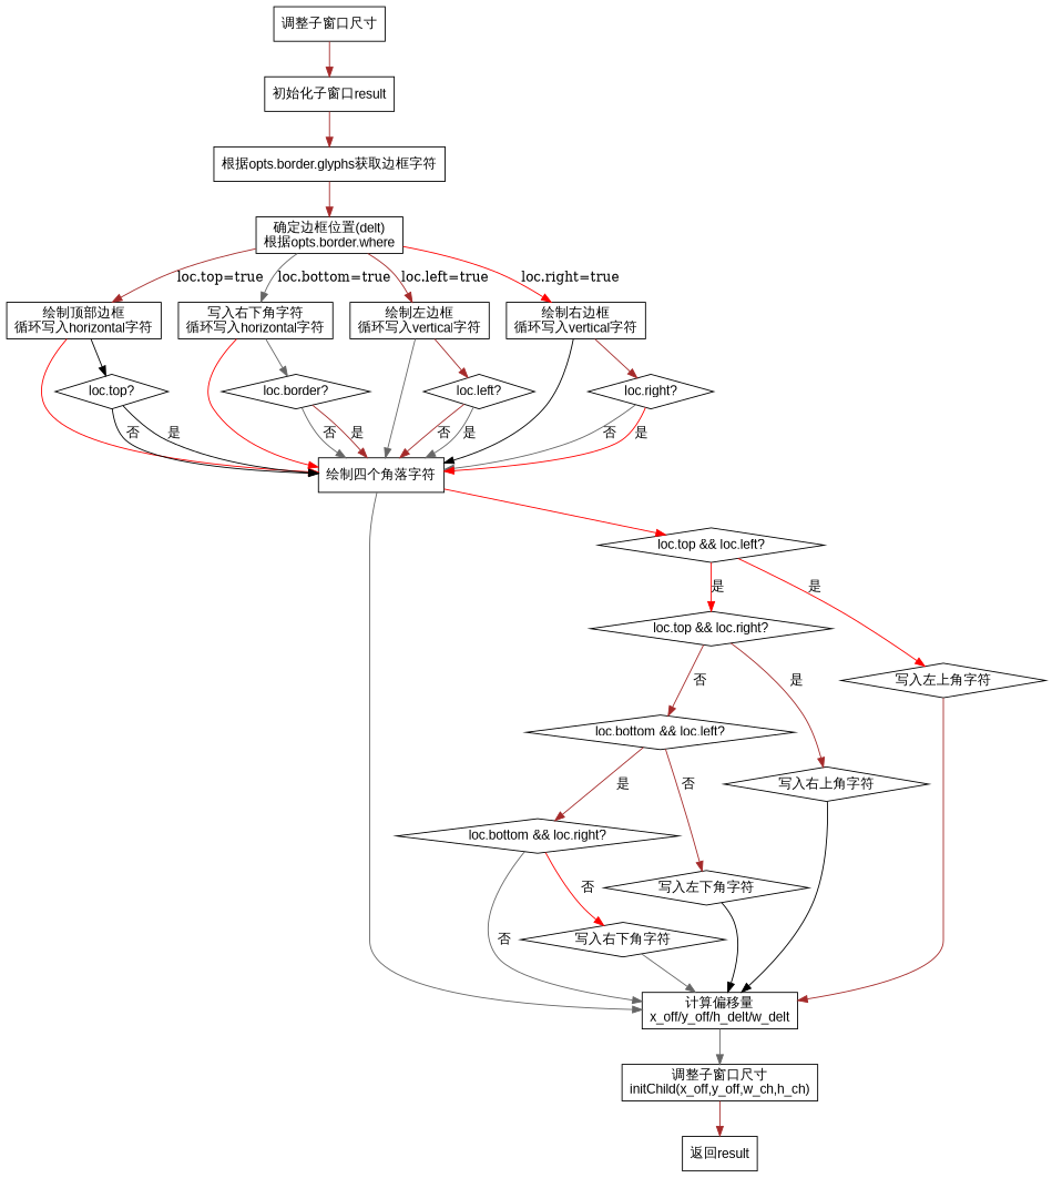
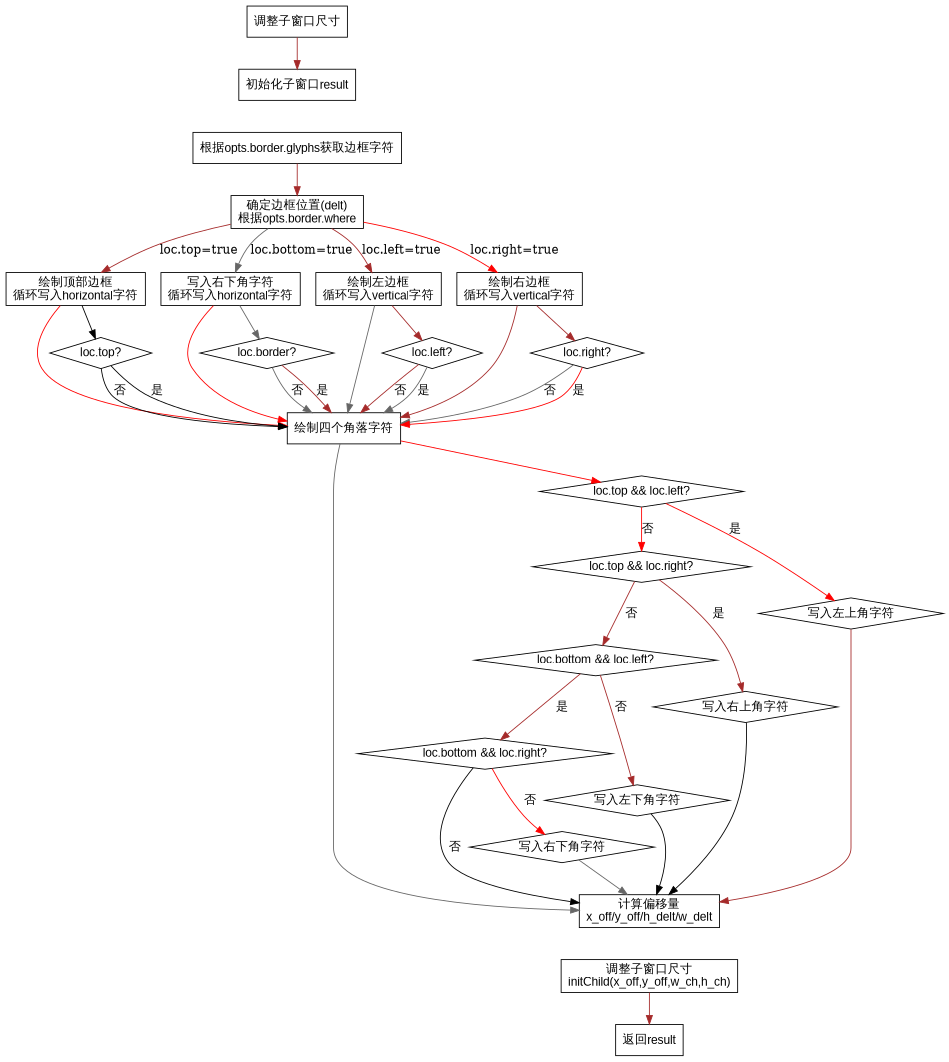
  digraph {
    node [fontname=Arial shape=rectangle]
    edge [color=brown]
    n1 [label="调整子窗口尺寸"]
    n2 [label="初始化子窗口result"]
    n3 [label="根据opts.border.glyphs获取边框字符"]
    n4 [label="确定边框位置(delt)\n根据opts.border.where"]
    n5 [label="绘制顶部边框\n循环写入horizontal字符"]
    n6 [label="写入右下角字符\n循环写入horizontal字符"]
    n7 [label="绘制左边框\n循环写入vertical字符"]
    n8 [label="绘制右边框\n循环写入vertical字符"]
    n9 [label="绘制四个角落字符"]
    n10 [label="loc.top?" shape=diamond]
    n11 [label="loc.border?" shape=diamond]
    n12 [label="loc.left?" shape=diamond]
    n13 [label="loc.right?" shape=diamond]
    n14 [label="计算偏移量\nx_off/y_off/h_delt/w_delt"]
    n15 [label="loc.top && loc.left?" shape=diamond]
    n16 [label="调整子窗口尺寸\ninitChild(x_off,y_off,w_ch,h_ch)"]
    n17 [label="loc.top && loc.right?" shape=diamond]
    n18 [label="写入左上角字符" shape=diamond]
    n19 [label="返回result"]
    n20 [label="loc.bottom && loc.left?" shape=diamond]
    n21 [label="写入右上角字符" shape=diamond]
    n22 [label="loc.bottom && loc.right?" shape=diamond]
    n23 [label="写入左下角字符" shape=diamond]
    n24 [label="写入右下角字符" shape=diamond]
    n1 -> n2
-   n2 -> n3
    n3 -> n4
    n4 -> n5 [label="loc.top=true"]
    n4 -> n6 [color=gray40 label="loc.bottom=true"]
    n4 -> n7 [label="loc.left=true"]
    n4 -> n8 [color=red label="loc.right=true"]
    n5 -> n9 [color=red]
    n5 -> n10 [color=black]
    n6 -> n9 [color=red]
    n6 -> n11 [color=gray40]
    n7 -> n9 [color=gray40]
    n7 -> n12
-   n8 -> n9 [color=black]
+   n8 -> n9
    n8 -> n13
    n9 -> n14 [color=gray40]
    n9 -> n15 [color=red]
    n10 -> n9 [color=black label="否"]
    n10 -> n9 [color=black label="是"]
    n11 -> n9 [color=gray40 label="否"]
    n11 -> n9 [label="是"]
    n12 -> n9 [label="否"]
    n12 -> n9 [color=gray40 label="是"]
    n13 -> n9 [color=gray40 label="否"]
    n13 -> n9 [color=red label="是"]
-   n14 -> n16 [color=gray40]
-   n15 -> n17 [color=red label="是"]
+   n15 -> n17 [color=red label="否"]
    n15 -> n18 [color=red label="是"]
    n16 -> n19
    n17 -> n20 [label="否"]
    n17 -> n21 [label="是"]
    n18 -> n14
    n20 -> n22 [label="是"]
    n20 -> n23 [label="否"]
    n21 -> n14 [color=black]
-   n22 -> n14 [color=gray40 label="否"]
+   n22 -> n14 [color=black label="否"]
    n22 -> n24 [color=red label="否"]
    n23 -> n14 [color=black]
    n24 -> n14 [color=gray40]
  }
